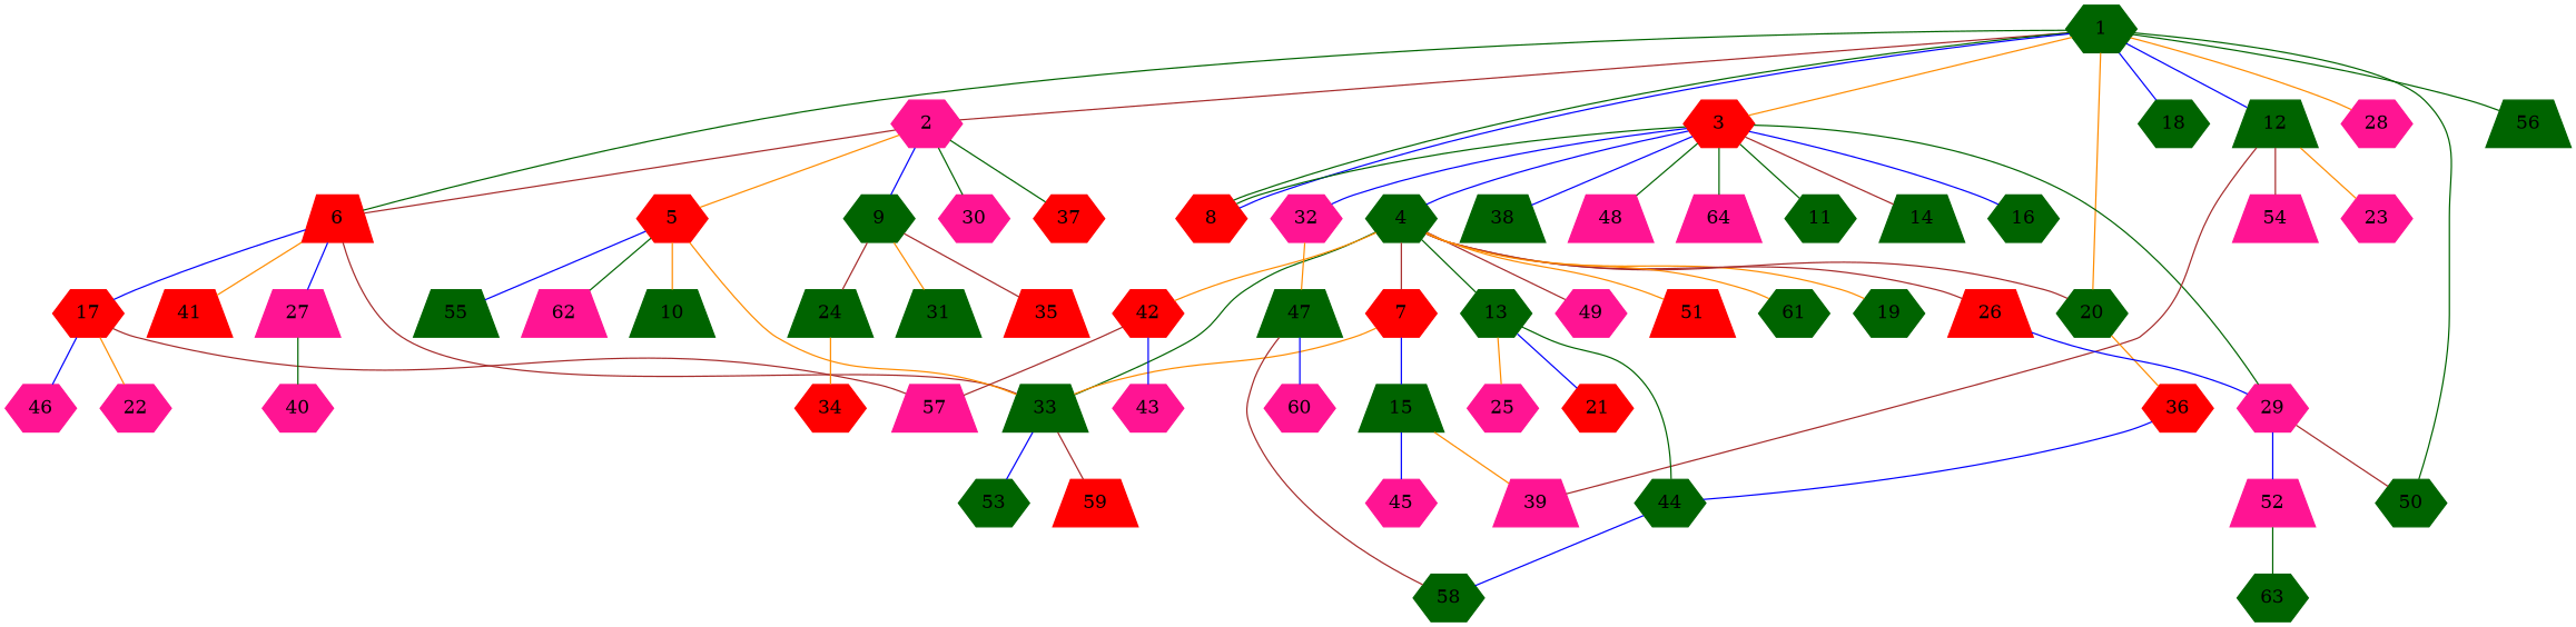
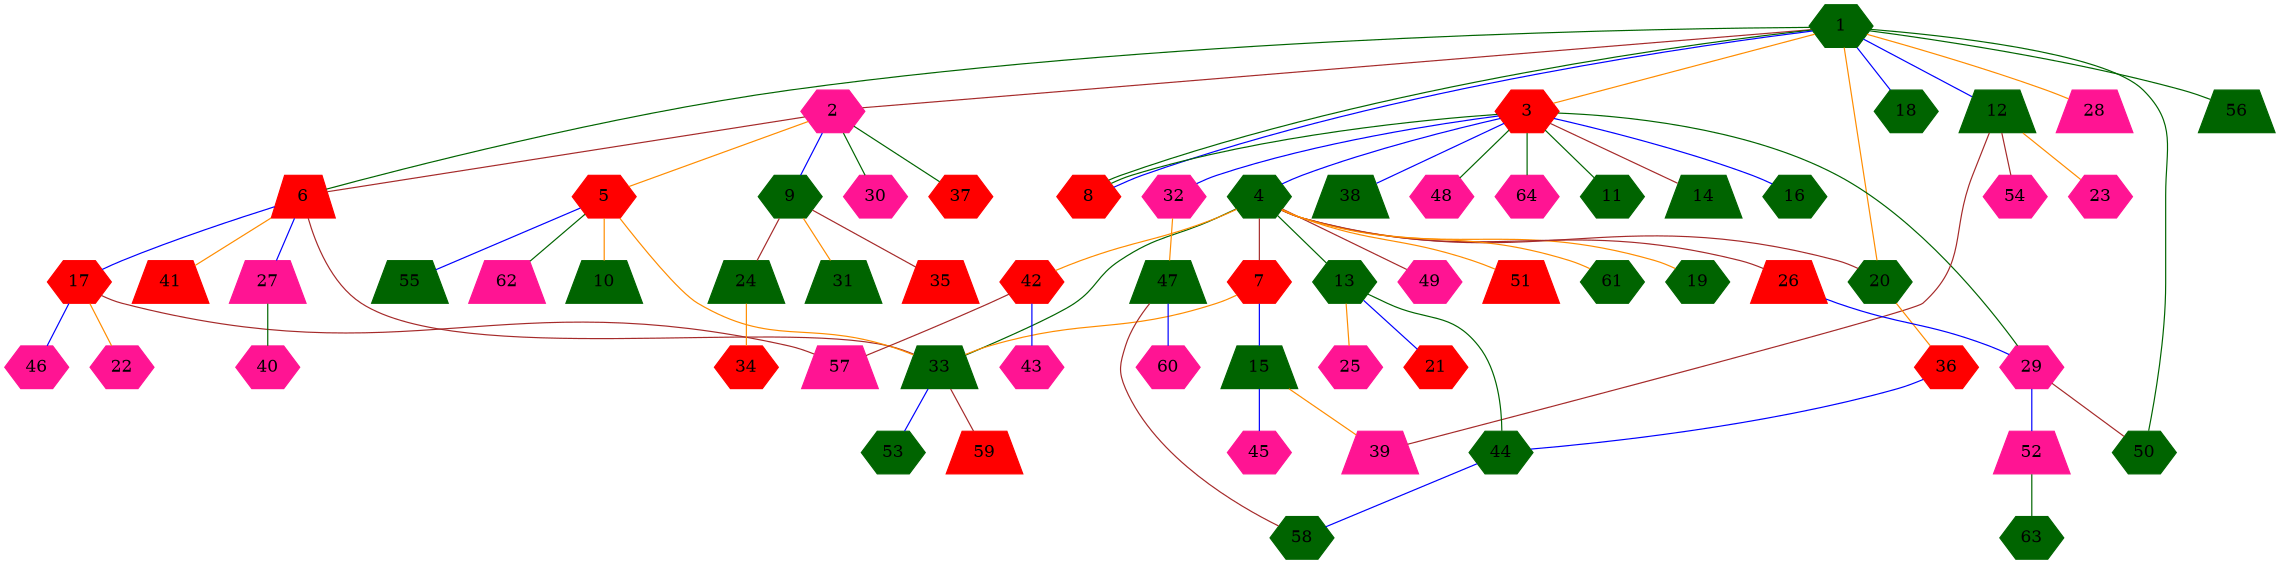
  graph {
    node [color=darkgreen shape=hexagon style=filled]
    edge [color=blue]
    2 [color=deeppink]
    1
    3 [color=red]
    6 [color=red shape=trapezium]
    8 [color=red]
    12 [shape=trapezium]
    18
    20
-   28 [color=deeppink]
+   28 [color=deeppink shape=trapezium]
    50
    56 [shape=trapezium]
    5 [color=red]
    9
    30 [color=deeppink]
    37 [color=red]
    4
    11
    14 [shape=trapezium]
    16
    29 [color=deeppink]
    32 [color=deeppink]
    38 [shape=trapezium]
-   48 [color=deeppink shape=trapezium]
-   64 [color=deeppink shape=trapezium]
+   48 [color=deeppink]
+   64 [color=deeppink]
    33 [shape=trapezium]
    17 [color=red]
    27 [color=deeppink shape=trapezium]
    41 [color=red shape=trapezium]
    23 [color=deeppink]
    39 [color=deeppink shape=trapezium]
-   54 [color=deeppink shape=trapezium]
+   54 [color=deeppink]
    36 [color=red]
    10 [shape=trapezium]
    55 [shape=trapezium]
    62 [color=deeppink shape=trapezium]
    24 [shape=trapezium]
    31 [shape=trapezium]
    35 [color=red shape=trapezium]
    7 [color=red]
    13
    19
    26 [color=red shape=trapezium]
    42 [color=red]
    49 [color=deeppink]
    51 [color=red shape=trapezium]
    61
    52 [color=deeppink shape=trapezium]
    47 [shape=trapezium]
    15 [shape=trapezium]
    21 [color=red]
    25 [color=deeppink]
    44
    53
    59 [color=red shape=trapezium]
    57 [color=deeppink shape=trapezium]
    43 [color=deeppink]
    22 [color=deeppink]
    46 [color=deeppink]
    40 [color=deeppink]
    45 [color=deeppink]
    34 [color=red]
    58
    63
    60 [color=deeppink]
    2 -- 6 [color=brown]
    2 -- 5 [color=darkorange]
    2 -- 9
    2 -- 30 [color=darkgreen]
    2 -- 37 [color=darkgreen]
    1 -- 2 [color=brown]
    1 -- 3 [color=darkorange]
    1 -- 6 [color=darkgreen]
    1 -- 8 [color=darkgreen]
    1 -- 8
    1 -- 12
    1 -- 18
    1 -- 20 [color=darkorange]
    1 -- 28 [color=darkorange]
    1 -- 50 [color=darkgreen]
    1 -- 56 [color=darkgreen]
    3 -- 8 [color=darkgreen]
    3 -- 4
    3 -- 11 [color=darkgreen]
    3 -- 14 [color=brown]
    3 -- 16
    3 -- 29 [color=darkgreen]
    3 -- 32
    3 -- 38
    3 -- 48 [color=darkgreen]
    3 -- 64 [color=darkgreen]
    6 -- 33 [color=brown]
    6 -- 17
    6 -- 27
    6 -- 41 [color=darkorange]
    12 -- 23 [color=darkorange]
    12 -- 39 [color=brown]
    12 -- 54 [color=brown]
    20 -- 36 [color=darkorange]
    5 -- 33 [color=darkorange]
    5 -- 10 [color=darkorange]
    5 -- 55
    5 -- 62 [color=darkgreen]
    9 -- 24 [color=brown]
    9 -- 31 [color=darkorange]
    9 -- 35 [color=brown]
    4 -- 20 [color=brown]
    4 -- 33 [color=darkgreen]
    4 -- 7 [color=brown]
    4 -- 13 [color=darkgreen]
    4 -- 19 [color=darkorange]
    4 -- 26 [color=brown]
    4 -- 42 [color=darkorange]
    4 -- 49 [color=brown]
    4 -- 51 [color=darkorange]
    4 -- 61 [color=darkorange]
    29 -- 50 [color=brown]
    29 -- 52
    32 -- 47 [color=darkorange]
    33 -- 53
    33 -- 59 [color=brown]
    17 -- 57 [color=brown]
    17 -- 22 [color=darkorange]
    17 -- 46
    27 -- 40 [color=darkgreen]
    36 -- 44
    24 -- 34 [color=darkorange]
    7 -- 33 [color=darkorange]
    7 -- 15
    13 -- 21
    13 -- 25 [color=darkorange]
    13 -- 44 [color=darkgreen]
    26 -- 29
    42 -- 57 [color=brown]
    42 -- 43
    52 -- 63 [color=darkgreen]
    47 -- 58 [color=brown]
    47 -- 60
    15 -- 39 [color=darkorange]
    15 -- 45
    44 -- 58
  }
